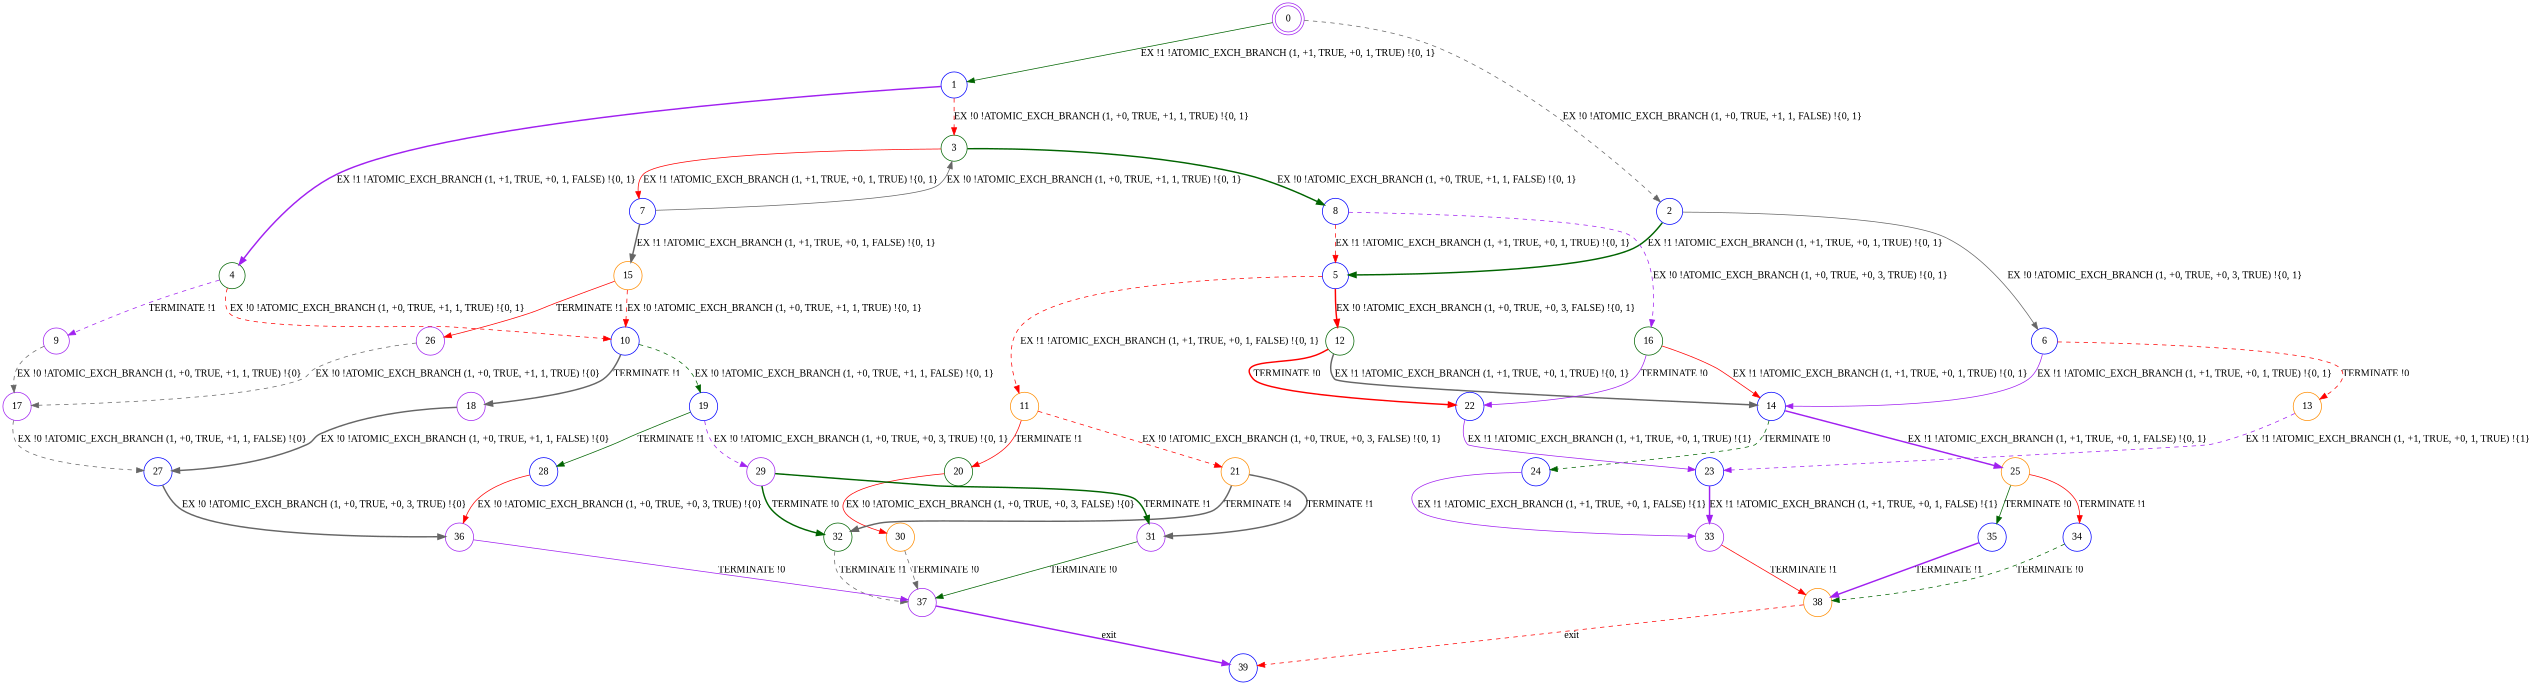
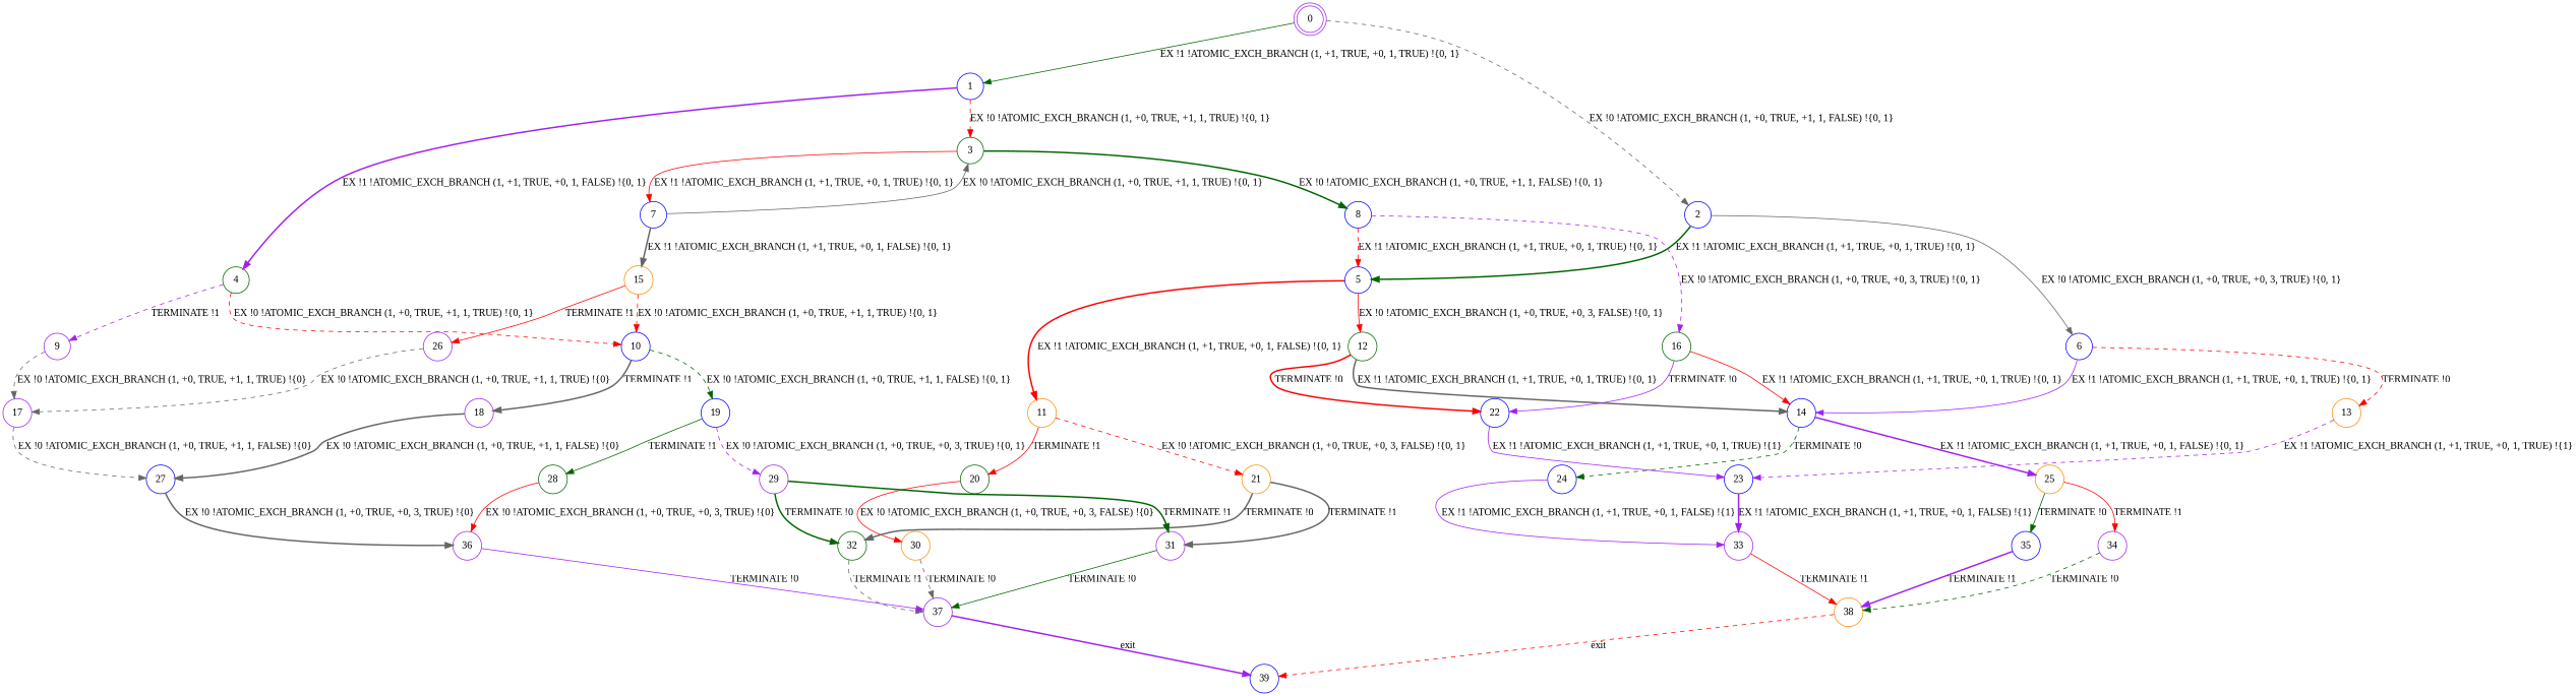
  digraph {
    fontname="Liberation Serif"
    node [color=blue fontname="Liberation Serif" shape=circle]
    edge [color=red fontname="Liberation Serif" style=dashed]
    0 [color=purple peripheries=2]
    1
    2
    3 [color=darkgreen]
    4 [color=darkgreen]
    5
    6
    7
    8
    9 [color=purple]
    10
    11 [color=darkorange]
    12 [color=darkgreen]
    13 [color=darkorange]
    14
    15 [color=darkorange]
    16 [color=darkgreen]
    17 [color=purple]
    18 [color=purple]
    19
    20 [color=darkgreen]
    21 [color=darkorange]
    22
    23
    24
    25 [color=darkorange]
    26 [color=purple]
    27
-   28
+   28 [color=darkgreen]
    29 [color=purple]
    30 [color=darkorange]
    31 [color=purple]
    32 [color=darkgreen]
    33 [color=purple]
-   34
+   34 [color=purple]
    35
    36 [color=purple]
    37 [color=purple]
    38 [color=darkorange]
    39
    0 -> 1 [color=darkgreen label="EX !1 !ATOMIC_EXCH_BRANCH (1, +1, TRUE, +0, 1, TRUE) !{0, 1}" style=solid]
    0 -> 2 [color=gray40 label="EX !0 !ATOMIC_EXCH_BRANCH (1, +0, TRUE, +1, 1, FALSE) !{0, 1}"]
    1 -> 3 [label="EX !0 !ATOMIC_EXCH_BRANCH (1, +0, TRUE, +1, 1, TRUE) !{0, 1}"]
    1 -> 4 [color=purple label="EX !1 !ATOMIC_EXCH_BRANCH (1, +1, TRUE, +0, 1, FALSE) !{0, 1}" style=bold]
    2 -> 5 [color=darkgreen label="EX !1 !ATOMIC_EXCH_BRANCH (1, +1, TRUE, +0, 1, TRUE) !{0, 1}" style=bold]
    2 -> 6 [color=gray40 label="EX !0 !ATOMIC_EXCH_BRANCH (1, +0, TRUE, +0, 3, TRUE) !{0, 1}" style=solid]
    3 -> 7 [label="EX !1 !ATOMIC_EXCH_BRANCH (1, +1, TRUE, +0, 1, TRUE) !{0, 1}" style=solid]
    3 -> 8 [color=darkgreen label="EX !0 !ATOMIC_EXCH_BRANCH (1, +0, TRUE, +1, 1, FALSE) !{0, 1}" style=bold]
    4 -> 9 [color=purple label="TERMINATE !1"]
    4 -> 10 [label="EX !0 !ATOMIC_EXCH_BRANCH (1, +0, TRUE, +1, 1, TRUE) !{0, 1}"]
-   5 -> 11 [label="EX !1 !ATOMIC_EXCH_BRANCH (1, +1, TRUE, +0, 1, FALSE) !{0, 1}"]
-   5 -> 12 [label="EX !0 !ATOMIC_EXCH_BRANCH (1, +0, TRUE, +0, 3, FALSE) !{0, 1}" style=bold]
+   5 -> 11 [label="EX !1 !ATOMIC_EXCH_BRANCH (1, +1, TRUE, +0, 1, FALSE) !{0, 1}" style=bold]
+   5 -> 12 [label="EX !0 !ATOMIC_EXCH_BRANCH (1, +0, TRUE, +0, 3, FALSE) !{0, 1}" style=solid]
    6 -> 13 [label="TERMINATE !0"]
    6 -> 14 [color=purple label="EX !1 !ATOMIC_EXCH_BRANCH (1, +1, TRUE, +0, 1, TRUE) !{0, 1}" style=solid]
    7 -> 3 [color=gray40 label="EX !0 !ATOMIC_EXCH_BRANCH (1, +0, TRUE, +1, 1, TRUE) !{0, 1}" style=solid]
    7 -> 15 [color=gray40 label="EX !1 !ATOMIC_EXCH_BRANCH (1, +1, TRUE, +0, 1, FALSE) !{0, 1}" style=bold]
    8 -> 5 [label="EX !1 !ATOMIC_EXCH_BRANCH (1, +1, TRUE, +0, 1, TRUE) !{0, 1}"]
    8 -> 16 [color=purple label="EX !0 !ATOMIC_EXCH_BRANCH (1, +0, TRUE, +0, 3, TRUE) !{0, 1}"]
    9 -> 17 [color=gray40 label="EX !0 !ATOMIC_EXCH_BRANCH (1, +0, TRUE, +1, 1, TRUE) !{0}"]
    10 -> 18 [color=gray40 label="TERMINATE !1" style=bold]
    10 -> 19 [color=darkgreen label="EX !0 !ATOMIC_EXCH_BRANCH (1, +0, TRUE, +1, 1, FALSE) !{0, 1}"]
    11 -> 20 [label="TERMINATE !1" style=solid]
    11 -> 21 [label="EX !0 !ATOMIC_EXCH_BRANCH (1, +0, TRUE, +0, 3, FALSE) !{0, 1}"]
    12 -> 14 [color=gray40 label="EX !1 !ATOMIC_EXCH_BRANCH (1, +1, TRUE, +0, 1, TRUE) !{0, 1}" style=bold]
    12 -> 22 [label="TERMINATE !0" style=bold]
    13 -> 23 [color=purple label="EX !1 !ATOMIC_EXCH_BRANCH (1, +1, TRUE, +0, 1, TRUE) !{1}"]
    14 -> 24 [color=darkgreen label="TERMINATE !0"]
    14 -> 25 [color=purple label="EX !1 !ATOMIC_EXCH_BRANCH (1, +1, TRUE, +0, 1, FALSE) !{0, 1}" style=bold]
    15 -> 10 [label="EX !0 !ATOMIC_EXCH_BRANCH (1, +0, TRUE, +1, 1, TRUE) !{0, 1}"]
    15 -> 26 [label="TERMINATE !1" style=solid]
    16 -> 14 [label="EX !1 !ATOMIC_EXCH_BRANCH (1, +1, TRUE, +0, 1, TRUE) !{0, 1}" style=solid]
    16 -> 22 [color=purple label="TERMINATE !0" style=solid]
    17 -> 27 [color=gray40 label="EX !0 !ATOMIC_EXCH_BRANCH (1, +0, TRUE, +1, 1, FALSE) !{0}"]
    18 -> 27 [color=gray40 label="EX !0 !ATOMIC_EXCH_BRANCH (1, +0, TRUE, +1, 1, FALSE) !{0}" style=bold]
    19 -> 28 [color=darkgreen label="TERMINATE !1" style=solid]
    19 -> 29 [color=purple label="EX !0 !ATOMIC_EXCH_BRANCH (1, +0, TRUE, +0, 3, TRUE) !{0, 1}"]
    20 -> 30 [label="EX !0 !ATOMIC_EXCH_BRANCH (1, +0, TRUE, +0, 3, FALSE) !{0}" style=solid]
    21 -> 31 [color=gray40 label="TERMINATE !1" style=bold]
-   21 -> 32 [color=gray40 label="TERMINATE !4" style=bold]
+   21 -> 32 [color=gray40 label="TERMINATE !0" style=bold]
    22 -> 23 [color=purple label="EX !1 !ATOMIC_EXCH_BRANCH (1, +1, TRUE, +0, 1, TRUE) !{1}" style=solid]
    23 -> 33 [color=purple label="EX !1 !ATOMIC_EXCH_BRANCH (1, +1, TRUE, +0, 1, FALSE) !{1}" style=bold]
    24 -> 33 [color=purple label="EX !1 !ATOMIC_EXCH_BRANCH (1, +1, TRUE, +0, 1, FALSE) !{1}" style=solid]
    25 -> 34 [label="TERMINATE !1" style=solid]
    25 -> 35 [color=darkgreen label="TERMINATE !0" style=solid]
    26 -> 17 [color=gray40 label="EX !0 !ATOMIC_EXCH_BRANCH (1, +0, TRUE, +1, 1, TRUE) !{0}"]
    27 -> 36 [color=gray40 label="EX !0 !ATOMIC_EXCH_BRANCH (1, +0, TRUE, +0, 3, TRUE) !{0}" style=bold]
    28 -> 36 [label="EX !0 !ATOMIC_EXCH_BRANCH (1, +0, TRUE, +0, 3, TRUE) !{0}" style=solid]
    29 -> 31 [color=darkgreen label="TERMINATE !1" style=bold]
    29 -> 32 [color=darkgreen label="TERMINATE !0" style=bold]
    30 -> 37 [color=gray40 label="TERMINATE !0"]
    31 -> 37 [color=darkgreen label="TERMINATE !0" style=solid]
    32 -> 37 [color=gray40 label="TERMINATE !1"]
    33 -> 38 [label="TERMINATE !1" style=solid]
    34 -> 38 [color=darkgreen label="TERMINATE !0"]
    35 -> 38 [color=purple label="TERMINATE !1" style=bold]
    36 -> 37 [color=purple label="TERMINATE !0" style=solid]
    37 -> 39 [color=purple label=exit style=bold]
    38 -> 39 [label=exit]
  }
